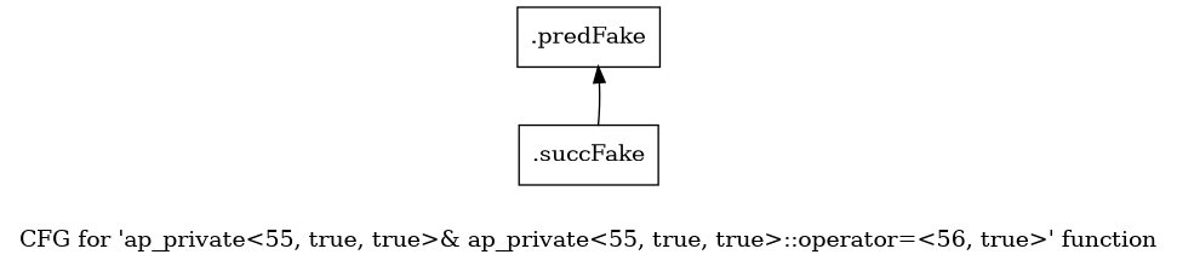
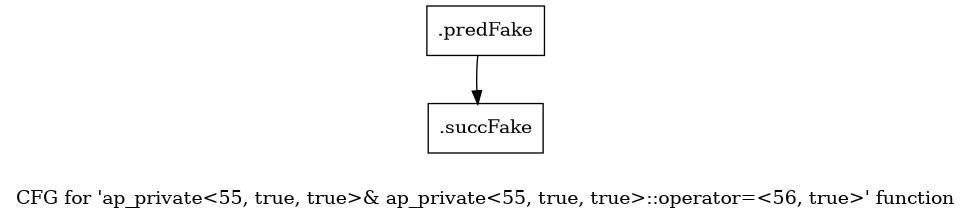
  digraph {
    label="CFG for 'ap_private\<55, true, true\>& ap_private\<55, true, true\>::operator=\<56, true\>' function"
    node [shape=record]
    n1 [label="{.predFake}"]
    n2 [filename="/mnt/xilinx/Vitis_HLS/2021.2/include/etc/ap_private.h" label="{.succFake}" linenumber=1486]
-   n2 -> n1 [execusionnum=16 filename="/mnt/xilinx/Vitis_HLS/2021.2/include/etc/ap_private.h"]
+   n1 -> n2 [execusionnum=16 filename="/mnt/xilinx/Vitis_HLS/2021.2/include/etc/ap_private.h"]
  }
